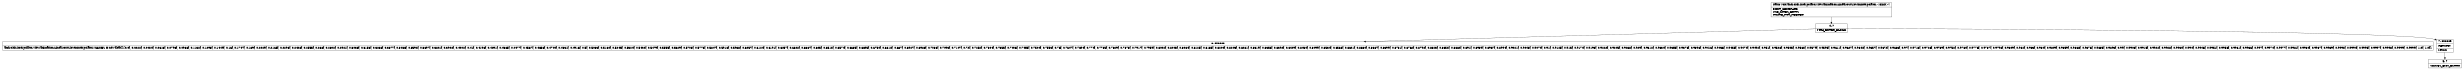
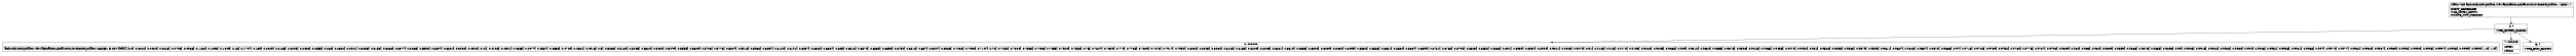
  digraph {
    node [shape=record]
    n1 [label="{4\:\ ?|MTH_ENTER_BLOCK\l}"]
    n2 [label="{6\:\ 0x0000|androidx.interpolator.view.animation.LinearOutSlowInInterpolator.VALUES = new float[]\{0.0f, 0.0222f, 0.0424f, 0.0613f, 0.0793f, 0.0966f, 0.1132f, 0.1293f, 0.1449f, 0.16f, 0.1747f, 0.189f, 0.2029f, 0.2165f, 0.2298f, 0.2428f, 0.2555f, 0.268f, 0.2802f, 0.2921f, 0.3038f, 0.3153f, 0.3266f, 0.3377f, 0.3486f, 0.3592f, 0.3697f, 0.3801f, 0.3902f, 0.4002f, 0.41f, 0.4196f, 0.4291f, 0.4385f, 0.4477f, 0.4567f, 0.4656f, 0.4744f, 0.4831f, 0.4916f, 0.5f, 0.5083f, 0.5164f, 0.5245f, 0.5324f, 0.5402f, 0.5479f, 0.5555f, 0.5629f, 0.5703f, 0.5776f, 0.5847f, 0.5918f, 0.5988f, 0.6057f, 0.6124f, 0.6191f, 0.6257f, 0.6322f, 0.6387f, 0.645f, 0.6512f, 0.6574f, 0.6635f, 0.6695f, 0.6754f, 0.6812f, 0.687f, 0.6927f, 0.6983f, 0.7038f, 0.7093f, 0.7147f, 0.72f, 0.7252f, 0.7304f, 0.7355f, 0.7406f, 0.7455f, 0.7504f, 0.7553f, 0.76f, 0.7647f, 0.7694f, 0.774f, 0.7785f, 0.7829f, 0.7873f, 0.7917f, 0.7959f, 0.8002f, 0.8043f, 0.8084f, 0.8125f, 0.8165f, 0.8204f, 0.8243f, 0.8281f, 0.8319f, 0.8356f, 0.8392f, 0.8429f, 0.8464f, 0.8499f, 0.8534f, 0.8568f, 0.8601f, 0.8634f, 0.8667f, 0.8699f, 0.8731f, 0.8762f, 0.8792f, 0.8823f, 0.8852f, 0.8882f, 0.891f, 0.8939f, 0.8967f, 0.8994f, 0.9021f, 0.9048f, 0.9074f, 0.91f, 0.9125f, 0.915f, 0.9174f, 0.9198f, 0.9222f, 0.9245f, 0.9268f, 0.929f, 0.9312f, 0.9334f, 0.9355f, 0.9376f, 0.9396f, 0.9416f, 0.9436f, 0.9455f, 0.9474f, 0.9492f, 0.951f, 0.9528f, 0.9545f, 0.9562f, 0.9579f, 0.9595f, 0.9611f, 0.9627f, 0.9642f, 0.9657f, 0.9672f, 0.9686f, 0.97f, 0.9713f, 0.9726f, 0.9739f, 0.9752f, 0.9764f, 0.9776f, 0.9787f, 0.9798f, 0.9809f, 0.982f, 0.983f, 0.984f, 0.9849f, 0.9859f, 0.9868f, 0.9876f, 0.9885f, 0.9893f, 0.99f, 0.9908f, 0.9915f, 0.9922f, 0.9928f, 0.9934f, 0.994f, 0.9946f, 0.9951f, 0.9956f, 0.9961f, 0.9966f, 0.997f, 0.9974f, 0.9977f, 0.9981f, 0.9984f, 0.9987f, 0.9989f, 0.9992f, 0.9994f, 0.9995f, 0.9997f, 0.9998f, 0.9999f, 0.9999f, 1.0f, 1.0f\}\l}"]
-   n3 [label="{7\:\ 0x0009|RETURN\l|return\l}"]
-   n4 [label="{5\:\ ?|VALUES_EXIT_BLOCK\l}"]
+   n3 [label="{7\:\ 0x0009|LINES\l|return\l}"]
+   n4 [label="{5\:\ ?|MTH_EXIT_BLOCK\l}"]
    n5 [label="{static void androidx.interpolator.view.animation.LinearOutSlowInInterpolator.\<clinit\>()  | DONT_GENERATE\lUSE_LINES_HINTS\lINLINE_NOT_NEEDED\l}"]
    n1 -> n2
    n1 -> n3
-   n3 -> n4
+   n1 -> n4
    n5 -> n1
  }
